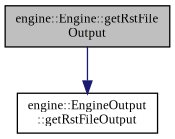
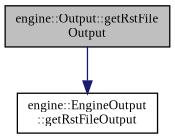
  digraph {
    rankdir=TB
    fontname="Liberation Serif"
    node [color=black fontname="Liberation Serif" fontsize=10 shape=record style=filled]
-   n1 [fillcolor=grey75 fontcolor=black height=0.2 label="engine::Engine::getRstFile\lOutput" width=0.4]
+   n1 [fillcolor=grey75 fontcolor=black height=0.2 label="engine::Output::getRstFile\lOutput" width=0.4]
    n2 [fillcolor=white height=0.2 label="engine::EngineOutput\l::getRstFileOutput" width=0.4]
    n1 -> n2 [color=midnightblue fontname="Liberation Serif" fontsize=10 labelfontname=Helvetica labelfontsize=10 style=solid]
  }
